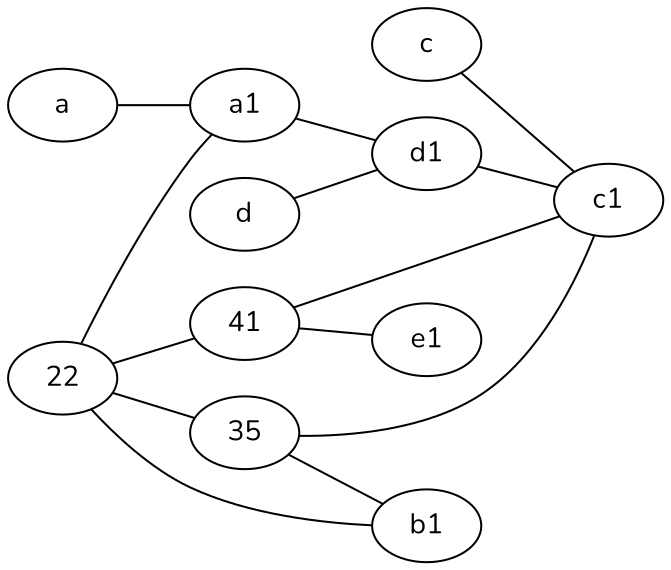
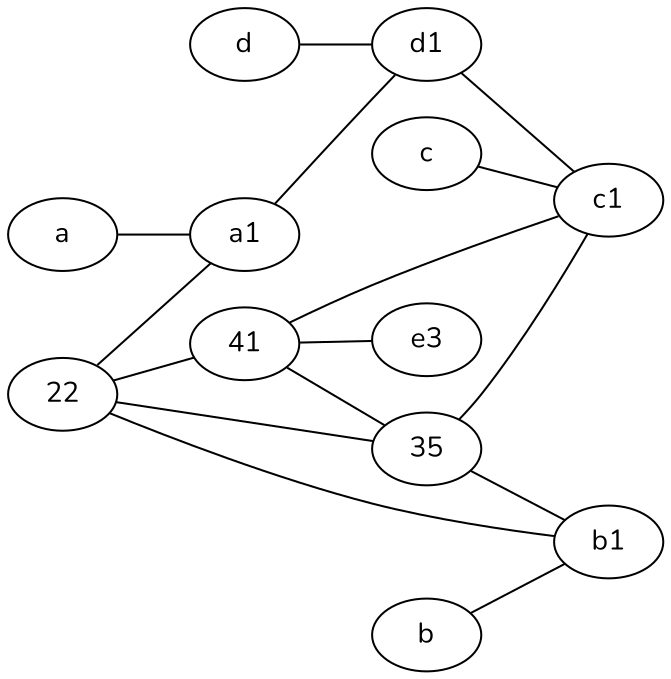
  graph {
    fontname=Nunito
    rankdir=LR
    node [fontname=Nunito labelfontsize=50]
    edge [fontname=Nunito]
    d1
    c1
    a
    a1
    c
+   b
    b1
    41
-   e1
+   e1 [label=e3]
    n10 [label=35]
    22
    d
    d1 -- c1
    a -- a1
    a1 -- d1
    c -- c1
+   b -- b1
    41 -- c1
    41 -- e1
+   41 -- n10
    n10 -- c1
    n10 -- b1
    22 -- a1
    22 -- b1
    22 -- 41
    22 -- n10
    d -- d1
  }
